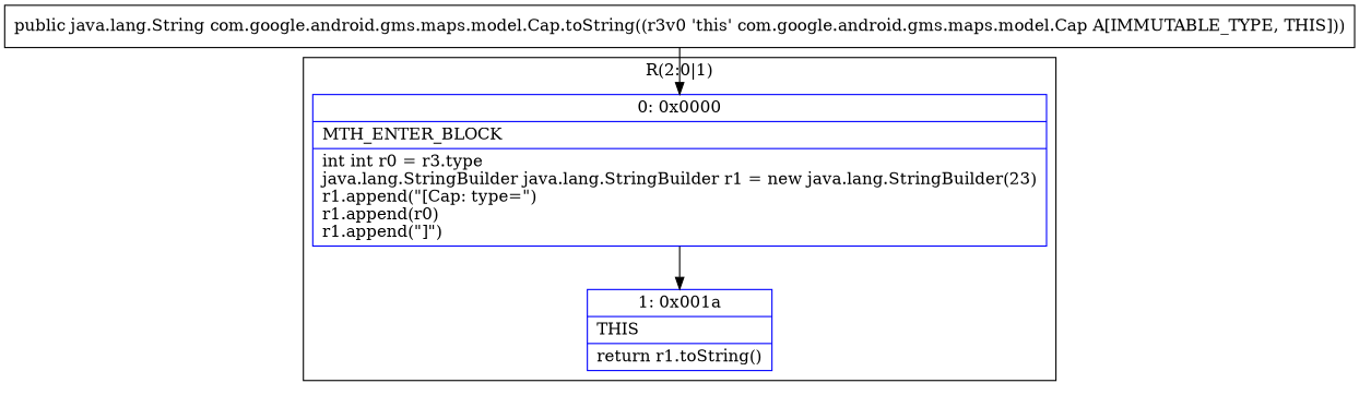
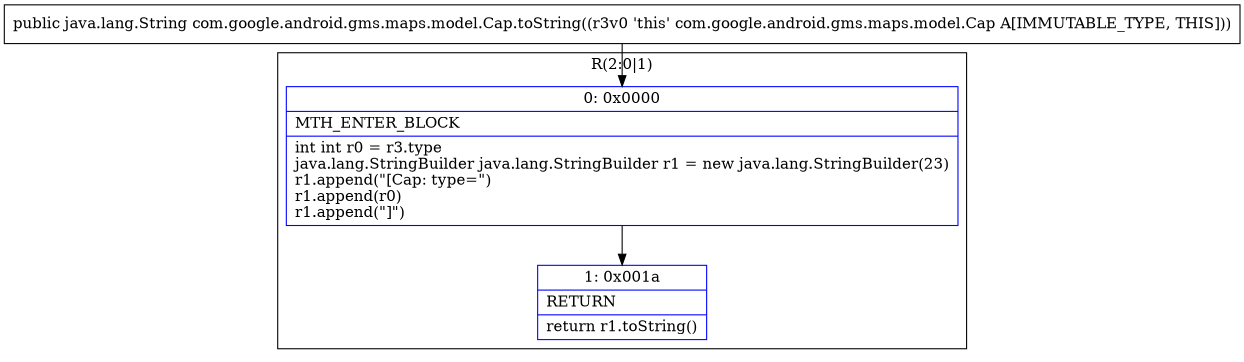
  digraph {
    node [color=blue shape=record]
    n1 [label="{0\:\ 0x0000|MTH_ENTER_BLOCK\l|int int r0 = r3.type\ljava.lang.StringBuilder java.lang.StringBuilder r1 = new java.lang.StringBuilder(23)\lr1.append(\"[Cap: type=\")\lr1.append(r0)\lr1.append(\"]\")\l}"]
-   n2 [label="{1\:\ 0x001a|THIS\l|return r1.toString()\l}"]
+   n2 [label="{1\:\ 0x001a|RETURN\l|return r1.toString()\l}"]
    n3 [label="{public java.lang.String com.google.android.gms.maps.model.Cap.toString((r3v0 'this' com.google.android.gms.maps.model.Cap A[IMMUTABLE_TYPE, THIS])) }" color=""]
    subgraph cluster_1 {
      label="R(2:0|1)"
      n1
      n2
    }
    n1 -> n2
    n3 -> n1
  }
